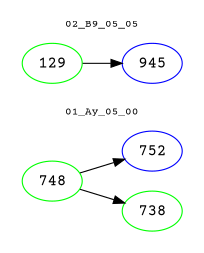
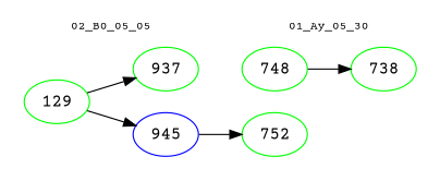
  digraph {
    fontname="Courier Prime"
    rankdir=LR
    node [color=green fontname="Courier Prime"]
    edge [color=black fontname="Courier Prime"]
    n1 [label=748]
    n2 [label=738]
-   n3 [color=blue label=752]
+   n3 [label=752]
    n4 [label=129]
    n5 [color=blue label=945]
+   n6 [label=937]
    subgraph cluster_1 {
      color=white
      fontsize=10
-     label="01_Ay_05_00"
+     label="01_Ay_05_30"
      n1
      n2
      n3
    }
    subgraph cluster_2 {
      color=white
      fontsize=10
-     label="02_B9_05_05"
+     label="02_B0_05_05"
      n4
      n5
+     n6
    }
    n1 -> n2
-   n1 -> n3
+   n5 -> n3
    n4 -> n5
+   n4 -> n6
  }
